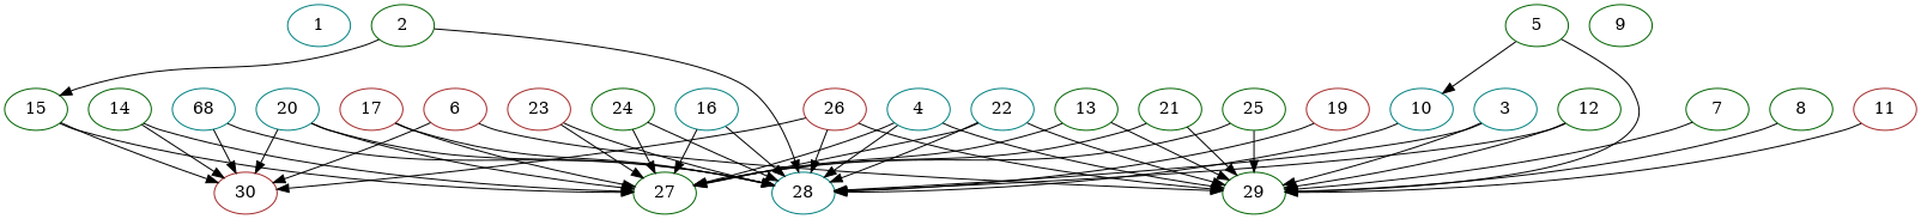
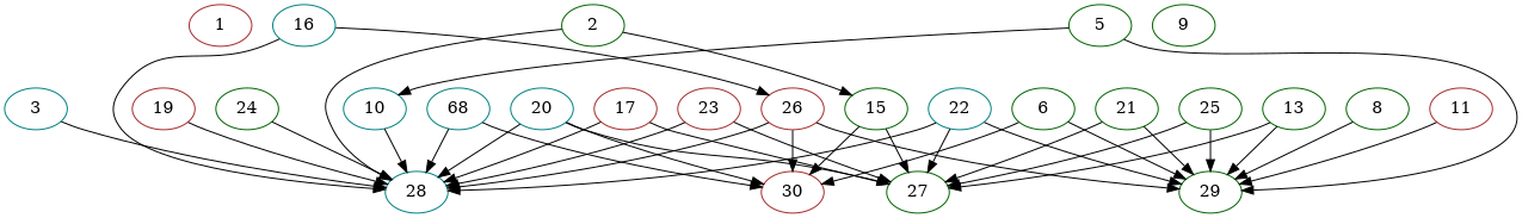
  digraph {
    node [alpha=0.02 color=darkgreen]
-   1 [alpha=0.09 color=teal expect_size=47603712]
+   1 [alpha=0.09 color=brown expect_size=47603712]
    2 [alpha=0.14 expect_size=37231616]
    28 [alpha=0.17 color=teal expect_size=5331968]
    15 [alpha=0.01 expect_size=15834112]
    30 [alpha=0.00 color=brown expect_size=21770240]
    3 [alpha=0.15 color=teal expect_size=46145536]
    29 [alpha=0.03 expect_size=41197568]
-   4 [alpha=0.04 color=teal expect_size=48651264]
    27 [expect_size=47547392]
    5 [expect_size=16935936]
    10 [alpha=0.04 color=teal expect_size=32595968]
-   6 [alpha=0.11 color=brown expect_size=26987520]
-   7 [alpha=0.20 expect_size=32263168]
+   6 [alpha=0.11 expect_size=26987520]
    8 [alpha=0.01 expect_size=32941056]
    9 [alpha=0.06 expect_size=32588800]
    11 [alpha=0.20 color=brown expect_size=9392128]
-   12 [expect_size=31452160]
    13 [alpha=0.17 expect_size=18290688]
-   14 [alpha=0.13 expect_size=5502976]
    16 [alpha=0.17 color=teal expect_size=19760128]
    17 [color=brown expect_size=46816256]
    n22 [alpha=0.15 color=teal expect_size=45920256 label=68]
    19 [alpha=0.12 color=brown expect_size=48517120]
    20 [color=teal expect_size=14848000]
    21 [alpha=0.09 expect_size=25138176]
    22 [alpha=0.11 color=teal expect_size=24037376]
    23 [alpha=0.09 color=brown expect_size=29557760]
    24 [alpha=0.06 expect_size=22045696]
    25 [alpha=0.08 expect_size=51818496]
    26 [alpha=0.20 color=brown expect_size=8161280]
    2 -> 28
    2 -> 15
    15 -> 30
    15 -> 27
    3 -> 28
-   3 -> 29
-   4 -> 28
-   4 -> 29
-   4 -> 27
    5 -> 29
    5 -> 10
    10 -> 28
    6 -> 30
    6 -> 29
-   7 -> 29
    8 -> 29
    11 -> 29
-   12 -> 28
-   12 -> 29
    13 -> 29
    13 -> 27
-   14 -> 30
-   14 -> 27
    16 -> 28
-   16 -> 27
+   16 -> 26
    17 -> 28
    17 -> 27
    n22 -> 28
    n22 -> 30
    19 -> 28
    20 -> 28
    20 -> 30
    20 -> 27
    21 -> 29
    21 -> 27
    22 -> 28
    22 -> 29
    22 -> 27
    23 -> 28
    23 -> 27
    24 -> 28
-   24 -> 27
    25 -> 29
    25 -> 27
    26 -> 28
    26 -> 30
    26 -> 29
  }
